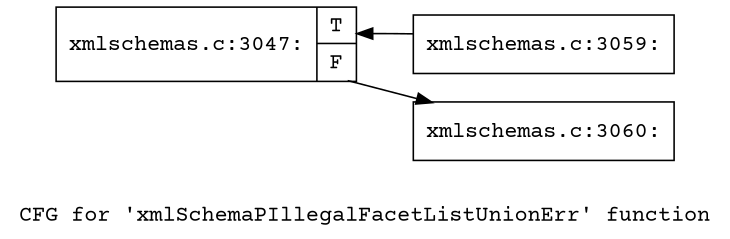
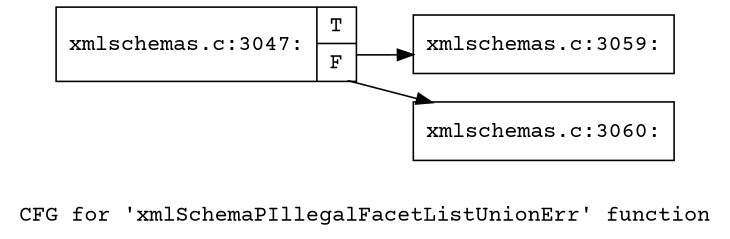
  digraph {
    fontname="Courier Prime"
    label="CFG for 'xmlSchemaPIllegalFacetListUnionErr' function"
    rankdir=LR
    node [fontname="Courier Prime" shape=record]
    edge [fontname="Courier Prime"]
    n1 [label="{xmlschemas.c:3047:|{<s0>T|<s1>F}}"]
    n2 [label="{xmlschemas.c:3059:}"]
    n3 [label="{xmlschemas.c:3060:}"]
-   n2 -> n1
+   n1 -> n2
    n1 -> n3
  }
